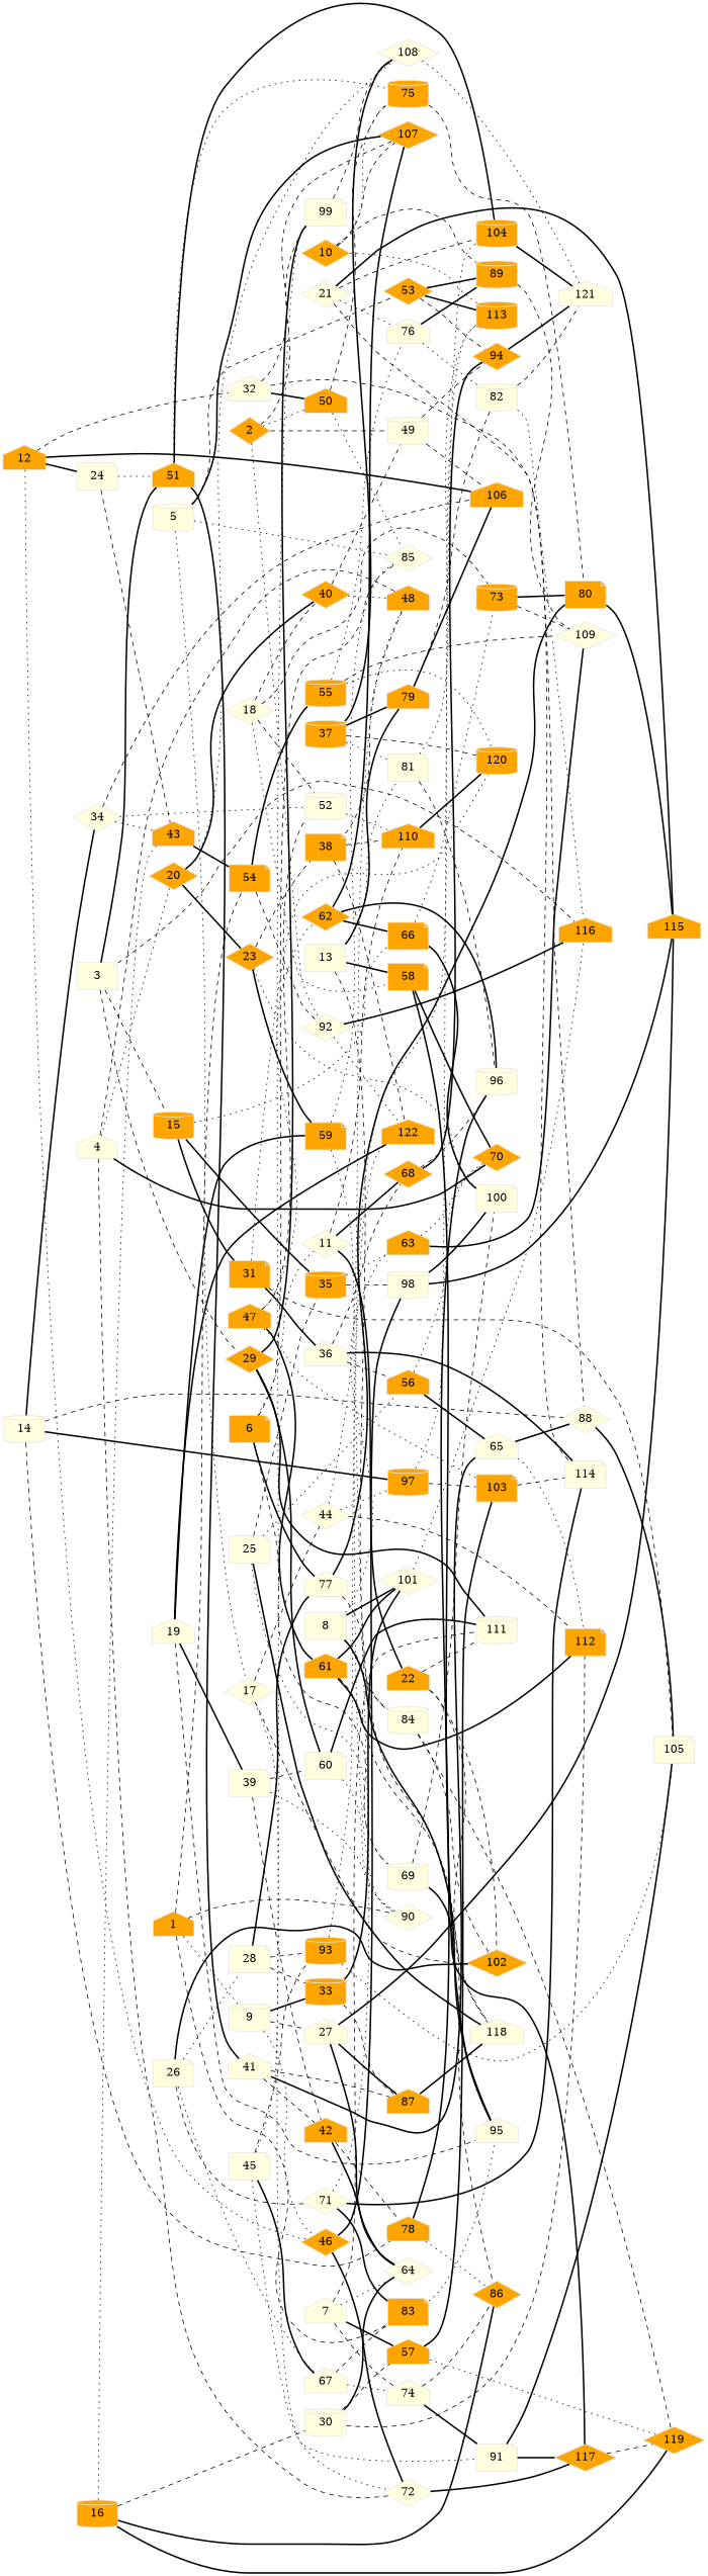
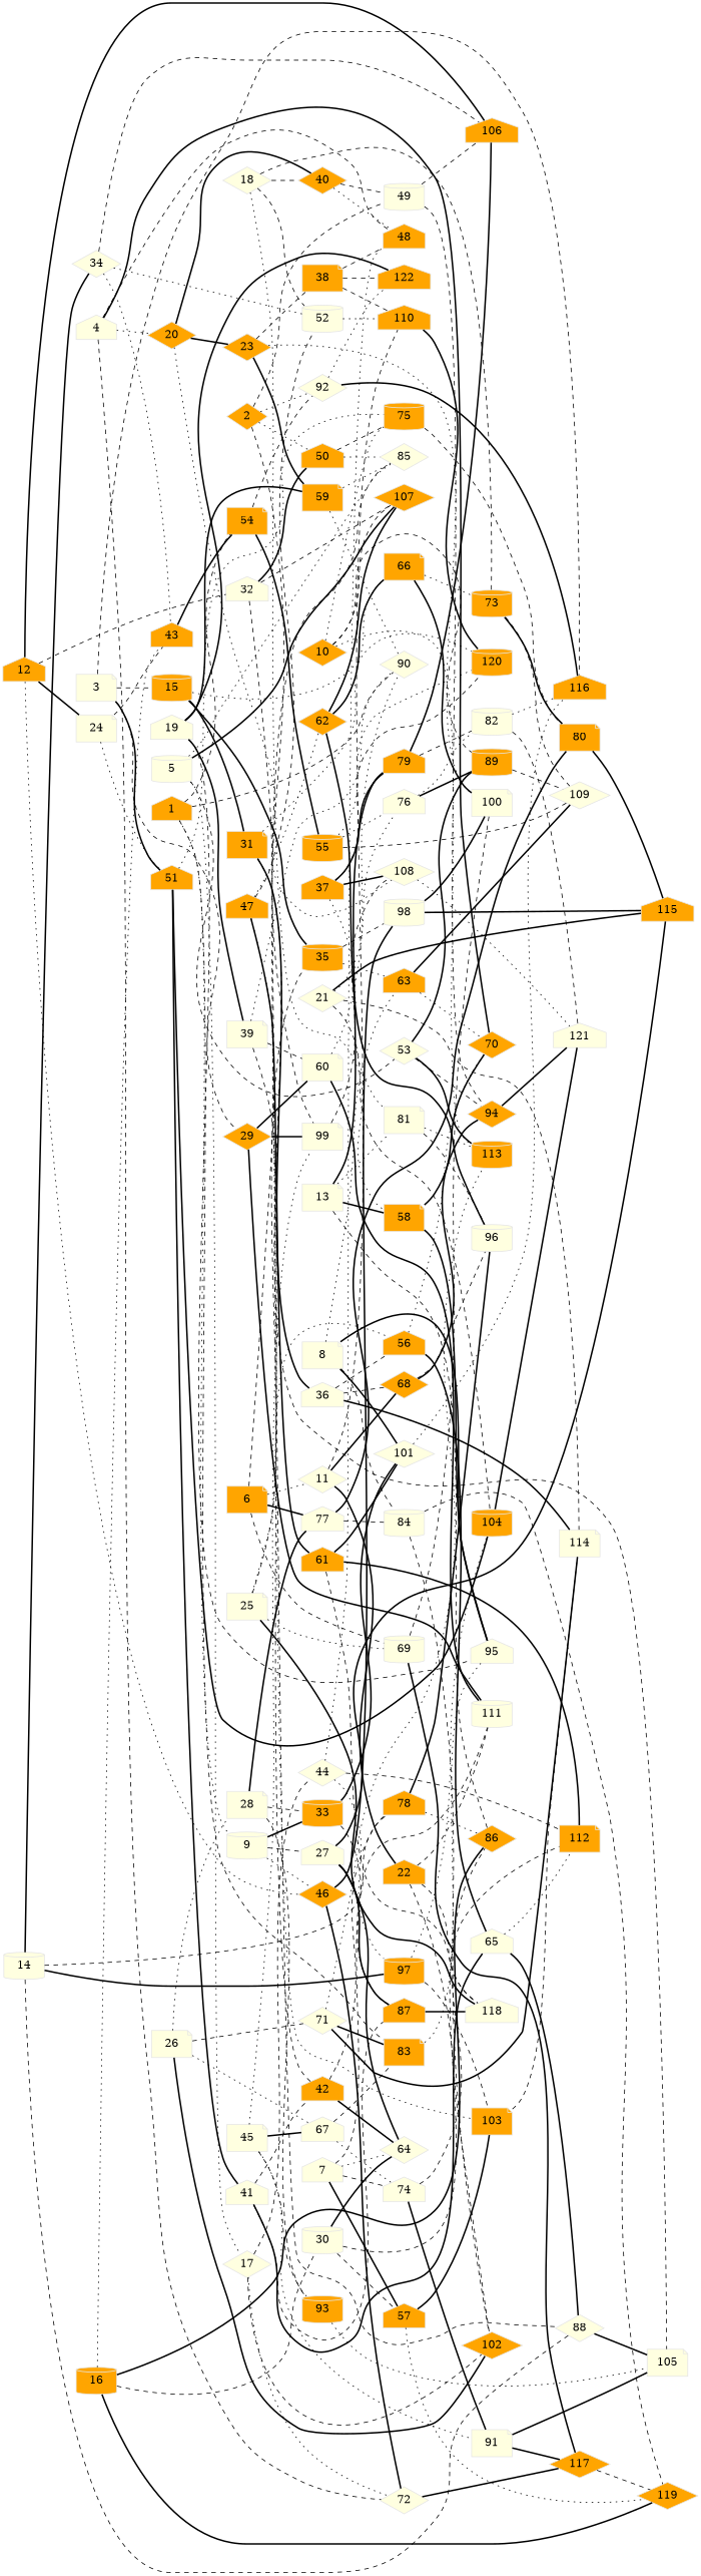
  graph {
    rankdir=LR
    node [color=gray90 fillcolor=orange shape=house style=filled]
    edge [style=bold]
    9 [fillcolor=lightyellow shape=cylinder]
    1
    54 [shape=note]
    83 [shape=note]
    90 [fillcolor=lightyellow shape=diamond]
    27 [fillcolor=lightyellow]
    33 [shape=cylinder]
    46 [shape=diamond]
    92 [fillcolor=lightyellow shape=diamond]
    55 [shape=cylinder]
    95 [fillcolor=lightyellow]
    2 [shape=diamond]
    49 [fillcolor=lightyellow shape=cylinder]
    50
    99 [fillcolor=lightyellow shape=note]
    106
    94 [shape=diamond]
    85 [fillcolor=lightyellow shape=diamond]
    75 [shape=cylinder]
    116
    122
    108 [fillcolor=lightyellow shape=diamond]
    3 [fillcolor=lightyellow shape=note]
    15 [shape=cylinder]
    29 [shape=diamond]
    51
    31 [shape=note]
    35 [shape=cylinder]
    66 [shape=note]
    111 [fillcolor=lightyellow shape=cylinder]
    60 [fillcolor=lightyellow shape=note]
    104 [shape=cylinder]
    41 [fillcolor=lightyellow]
    4 [fillcolor=lightyellow]
    20 [shape=diamond]
    48
    70 [shape=diamond]
    72 [fillcolor=lightyellow shape=diamond]
    40 [shape=diamond]
    23 [shape=diamond]
    117 [shape=diamond]
    5 [fillcolor=lightyellow shape=cylinder]
    17 [fillcolor=lightyellow shape=diamond]
-   53 [shape=diamond]
+   53 [fillcolor=lightyellow shape=diamond]
    107 [shape=diamond]
    44 [fillcolor=lightyellow shape=diamond]
    102 [shape=diamond]
    89 [shape=cylinder]
    113 [shape=cylinder]
    6 [shape=note]
    11 [fillcolor=lightyellow shape=diamond]
    69 [fillcolor=lightyellow shape=cylinder]
    77 [fillcolor=lightyellow]
    22
    68 [shape=diamond]
    110
    100 [fillcolor=lightyellow shape=note]
    84 [fillcolor=lightyellow shape=cylinder]
    80 [shape=note]
    7 [fillcolor=lightyellow]
    57
    64 [fillcolor=lightyellow shape=diamond]
    74 [fillcolor=lightyellow]
    119 [shape=diamond]
    103 [shape=note]
    86 [shape=diamond]
    91 [fillcolor=lightyellow shape=note]
    8 [fillcolor=lightyellow shape=note]
    63
    101 [fillcolor=lightyellow shape=diamond]
    109 [fillcolor=lightyellow shape=diamond]
    115
    87
    98 [fillcolor=lightyellow shape=cylinder]
    10 [shape=diamond]
    118 [fillcolor=lightyellow]
    96 [fillcolor=lightyellow shape=cylinder]
    120 [shape=cylinder]
    12
    24 [fillcolor=lightyellow shape=note]
    32 [fillcolor=lightyellow]
    43
    88 [fillcolor=lightyellow shape=diamond]
    13 [fillcolor=lightyellow shape=note]
    58 [shape=note]
    79
    81 [fillcolor=lightyellow shape=note]
    82 [fillcolor=lightyellow shape=cylinder]
    14 [fillcolor=lightyellow shape=cylinder]
    34 [fillcolor=lightyellow shape=diamond]
    78
    97 [shape=cylinder]
    52 [fillcolor=lightyellow shape=cylinder]
    105 [fillcolor=lightyellow shape=note]
    36 [fillcolor=lightyellow]
    73 [shape=cylinder]
    16 [shape=cylinder]
    30 [fillcolor=lightyellow shape=cylinder]
    112 [shape=note]
    18 [fillcolor=lightyellow shape=diamond]
    19 [fillcolor=lightyellow]
    39 [fillcolor=lightyellow shape=note]
    59 [shape=note]
    42
    38 [shape=note]
    121 [fillcolor=lightyellow]
    21 [fillcolor=lightyellow shape=diamond]
    76 [fillcolor=lightyellow]
    114 [fillcolor=lightyellow shape=note]
    65 [fillcolor=lightyellow]
    25 [fillcolor=lightyellow shape=note]
    56
    26 [fillcolor=lightyellow shape=note]
    28 [fillcolor=lightyellow shape=note]
    67 [fillcolor=lightyellow]
    71 [fillcolor=lightyellow shape=diamond]
    93 [shape=cylinder]
-   37 [shape=cylinder]
+   37
    45 [fillcolor=lightyellow shape=note]
    47
    61
    62 [shape=diamond]
    9 -- 27 [style=dashed]
    9 -- 33
    9 -- 46 [style=dotted]
    1 -- 9 [style=dotted]
    1 -- 54 [style=dashed]
    1 -- 83 [style=dashed]
    1 -- 90 [style=dashed]
    54 -- 92 [style=dashed]
    54 -- 55
    83 -- 95 [style=dotted]
    27 -- 64
    27 -- 115
    27 -- 87
    33 -- 101
    33 -- 87 [style=dashed]
    46 -- 72
    46 -- 98
    92 -- 116
    92 -- 122 [style=dotted]
    55 -- 109 [style=dashed]
    55 -- 120 [style=dotted]
    55 -- 76 [style=dotted]
    2 -- 92 [style=dotted]
    2 -- 49 [style=dashed]
    2 -- 50 [style=dotted]
    2 -- 99 [style=dashed]
    49 -- 106 [style=dashed]
    49 -- 94 [style=dashed]
    50 -- 85 [style=dotted]
    50 -- 75 [style=dashed]
    99 -- 108 [style=dashed]
    94 -- 121
    75 -- 80 [style=dashed]
    108 -- 121 [style=dotted]
    3 -- 116 [style=dashed]
    3 -- 15 [style=dashed]
    3 -- 29 [style=dashed]
    3 -- 51
    15 -- 31
    15 -- 35
    15 -- 66 [style=dotted]
    29 -- 99
    29 -- 111
    29 -- 60
    51 -- 75 [style=dotted]
    51 -- 104
    51 -- 41
    31 -- 120 [style=dotted]
    31 -- 105 [style=dashed]
    31 -- 36
    35 -- 63 [style=dotted]
    35 -- 98 [style=dashed]
    66 -- 100
    66 -- 73 [style=dotted]
    60 -- 90 [style=dotted]
    60 -- 111
    104 -- 121
    41 -- 87 [style=dashed]
    41 -- 42 [style=dashed]
    41 -- 65
    4 -- 20 [style=dotted]
    4 -- 48 [style=dashed]
    4 -- 70
    4 -- 72 [style=dashed]
    20 -- 108 [style=dotted]
    20 -- 40
    20 -- 23
    72 -- 117
    40 -- 49 [style=dashed]
    40 -- 48 [style=dotted]
    23 -- 100 [style=dotted]
    23 -- 59
    23 -- 38 [style=dashed]
    117 -- 119 [style=dashed]
    5 -- 85 [style=dotted]
    5 -- 17 [style=dotted]
    5 -- 53 [style=dashed]
    5 -- 107
    17 -- 72 [style=dotted]
    17 -- 44 [style=dashed]
    17 -- 102 [style=dashed]
    53 -- 94 [style=dashed]
    53 -- 89
    53 -- 113
    44 -- 48 [style=dotted]
    44 -- 97 [style=dotted]
    44 -- 112 [style=dashed]
    89 -- 109 [style=dashed]
    6 -- 85 [style=dashed]
    6 -- 11 [style=dotted]
    6 -- 69 [style=dashed]
    6 -- 77
    11 -- 22
    11 -- 68
    11 -- 110 [style=dashed]
    69 -- 117
    69 -- 100 [style=dashed]
    77 -- 84 [style=dashed]
    77 -- 80
    22 -- 111 [style=dashed]
    22 -- 102 [style=dashed]
    22 -- 118 [style=dashed]
    68 -- 94
    68 -- 96 [style=dashed]
    110 -- 120
    84 -- 102 [style=dashed]
    84 -- 119 [style=dashed]
    80 -- 115
    7 -- 111 [style=dashed]
    7 -- 57
    7 -- 64 [style=dotted]
    7 -- 74 [style=dashed]
    57 -- 119 [style=dotted]
    57 -- 103
    74 -- 86 [style=dashed]
    74 -- 91
    103 -- 114 [style=dashed]
    91 -- 117
    91 -- 105
    8 -- 95
    8 -- 84 [style=dashed]
    8 -- 63 [style=dotted]
    8 -- 101
    63 -- 70 [style=dotted]
    63 -- 109
    101 -- 116 [style=dotted]
    87 -- 118
    98 -- 100
    98 -- 115
    10 -- 75 [style=dotted]
    10 -- 107 [style=dashed]
    10 -- 89 [style=dashed]
    10 -- 113 [style=dotted]
    12 -- 46 [style=dotted]
    12 -- 106
    12 -- 24
    12 -- 32 [style=dashed]
    24 -- 51 [style=dotted]
    24 -- 43 [style=dashed]
    32 -- 50
    32 -- 107 [style=dashed]
    32 -- 88 [style=dashed]
    43 -- 54
    88 -- 105
    13 -- 86 [style=dashed]
    13 -- 58
    13 -- 79
    13 -- 81 [style=dotted]
    58 -- 95
    58 -- 70
    79 -- 106
    79 -- 82 [style=dashed]
    81 -- 113 [style=dotted]
    81 -- 96 [style=dashed]
    82 -- 116 [style=dotted]
    82 -- 121 [style=dashed]
    14 -- 88 [style=dashed]
    14 -- 34
    14 -- 78 [style=dashed]
    14 -- 97
    34 -- 106 [style=dashed]
    34 -- 43 [style=dotted]
    34 -- 52 [style=dotted]
    78 -- 86 [style=dotted]
    78 -- 96
    97 -- 104 [style=dotted]
    97 -- 103 [style=dashed]
    52 -- 110 [style=dotted]
    36 -- 68 [style=dashed]
    36 -- 114
    36 -- 56 [style=dashed]
    73 -- 80
    73 -- 109 [style=dashed]
    16 -- 119
    16 -- 86
    16 -- 43 [style=dotted]
    16 -- 30 [style=dashed]
    30 -- 57 [style=dashed]
    30 -- 64
    30 -- 112 [style=dashed]
    18 -- 40 [style=dashed]
    18 -- 58 [style=dotted]
    18 -- 52 [style=dashed]
    18 -- 73 [style=dashed]
    19 -- 95 [style=dashed]
    19 -- 122
    19 -- 39
    19 -- 59
    39 -- 90 [style=dotted]
    39 -- 60 [style=dashed]
    39 -- 42 [style=dashed]
    59 -- 90 [style=dotted]
    59 -- 85 [style=dotted]
    42 -- 64
    42 -- 78 [style=dashed]
    38 -- 122 [style=dashed]
    38 -- 48 [style=dashed]
    38 -- 110 [style=dashed]
    21 -- 104 [style=dashed]
    21 -- 115
    21 -- 76 [style=dotted]
    21 -- 114 [style=dashed]
    76 -- 89
    76 -- 82 [style=dotted]
    65 -- 88
    65 -- 112 [style=dotted]
    25 -- 35 [style=dashed]
    25 -- 69 [style=dotted]
    25 -- 118
    25 -- 56 [style=dotted]
    56 -- 70 [style=dotted]
    56 -- 65
    26 -- 102
    26 -- 28 [style=dotted]
    26 -- 67 [style=dotted]
    26 -- 71 [style=dashed]
    28 -- 33 [style=dashed]
    28 -- 77
    28 -- 93 [style=dashed]
    67 -- 83 [style=dashed]
    67 -- 74 [style=dotted]
    71 -- 83
    71 -- 113 [style=dotted]
    71 -- 114
-   93 -- 122 [style=dotted]
    93 -- 105 [style=dotted]
    37 -- 108
    37 -- 120 [style=dashed]
    37 -- 79
    37 -- 81 [style=dotted]
    45 -- 99 [style=dotted]
    45 -- 91 [style=dotted]
    45 -- 67
    45 -- 93 [style=dashed]
    47 -- 103 [style=dotted]
    47 -- 52 [style=dashed]
    47 -- 61
    47 -- 62 [style=dotted]
    61 -- 101
    61 -- 118 [style=dashed]
    61 -- 112
    62 -- 66
    62 -- 107
    62 -- 96
  }
